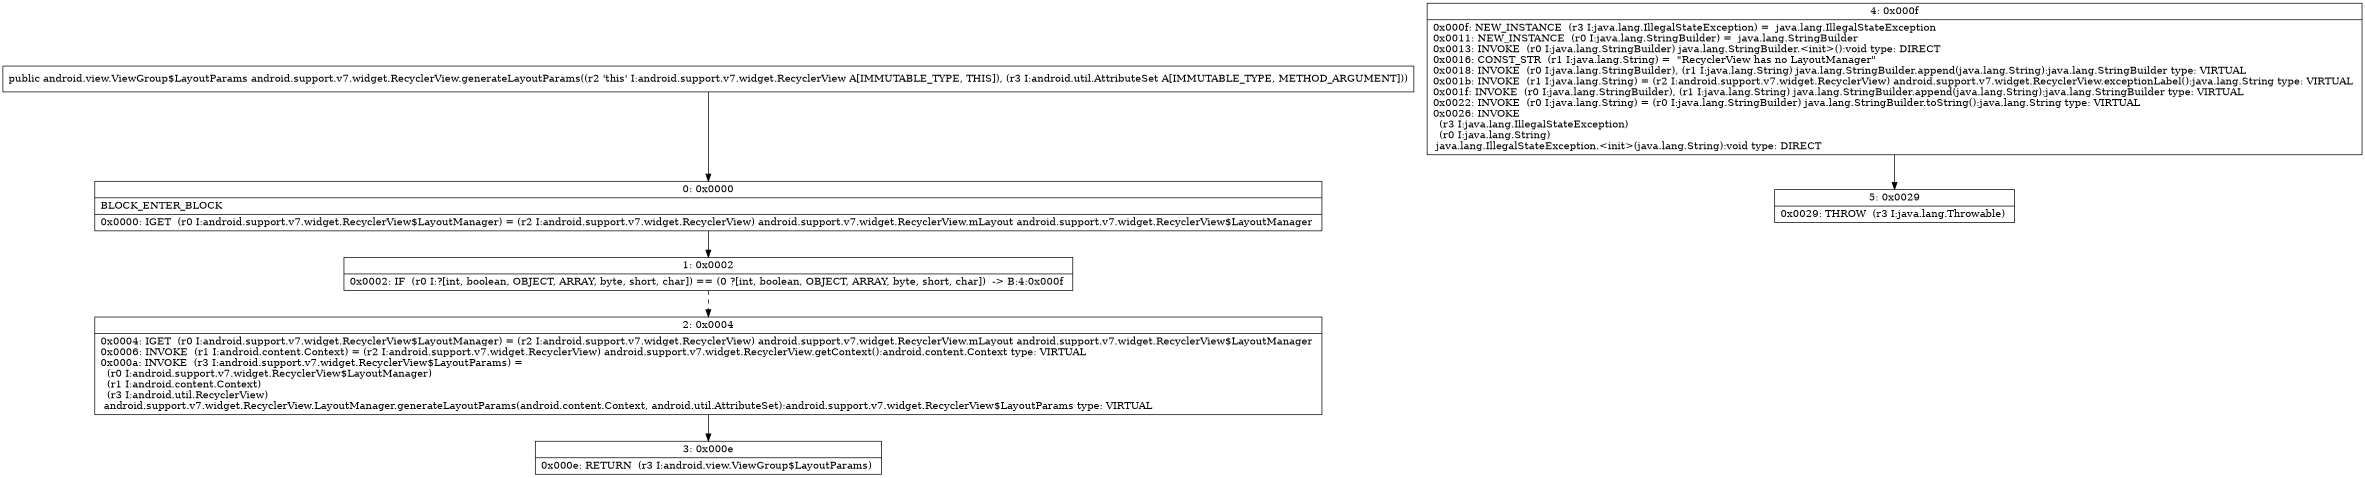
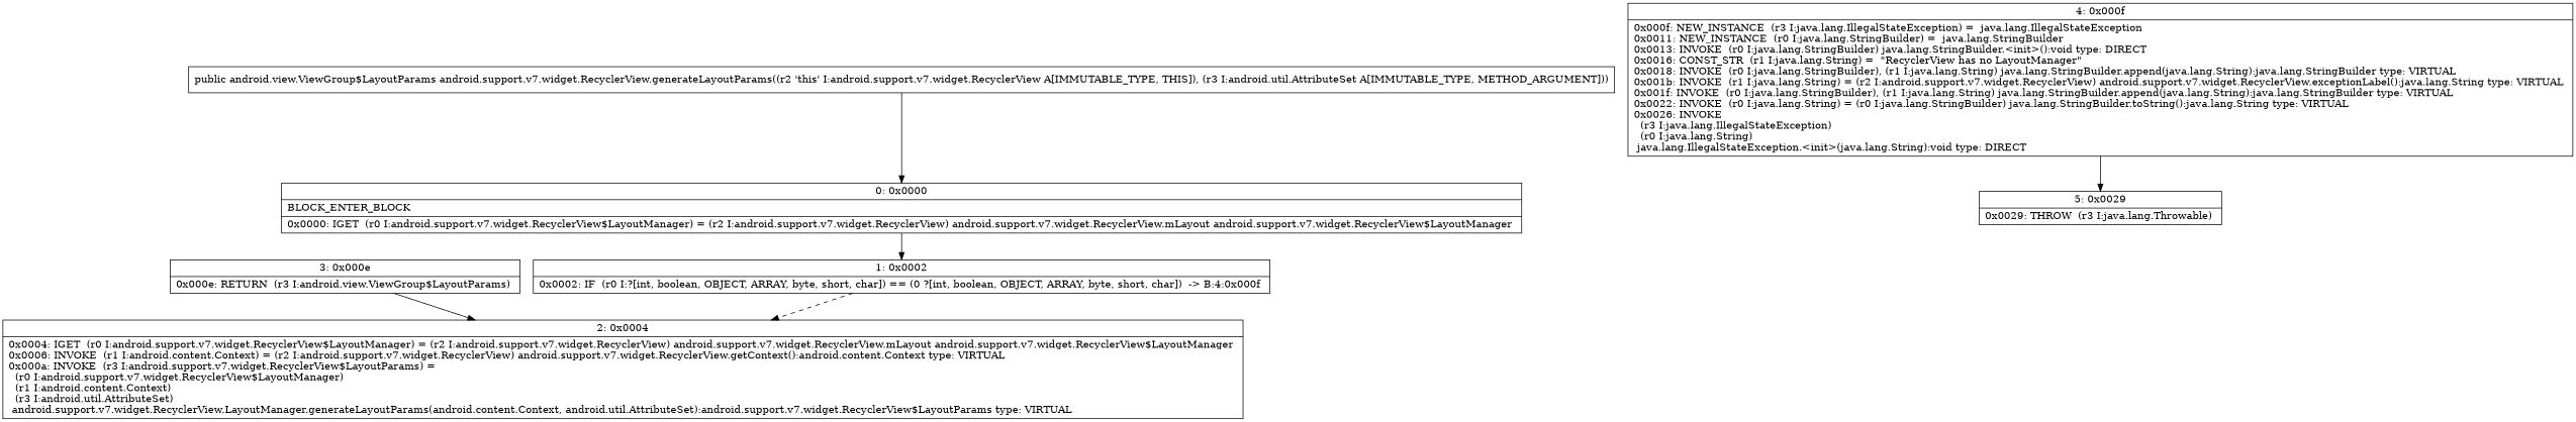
  digraph {
    node [shape=record]
    n1 [label="{0\:\ 0x0000|BLOCK_ENTER_BLOCK\l|0x0000: IGET  (r0 I:android.support.v7.widget.RecyclerView$LayoutManager) = (r2 I:android.support.v7.widget.RecyclerView) android.support.v7.widget.RecyclerView.mLayout android.support.v7.widget.RecyclerView$LayoutManager \l}"]
    n2 [label="{1\:\ 0x0002|0x0002: IF  (r0 I:?[int, boolean, OBJECT, ARRAY, byte, short, char]) == (0 ?[int, boolean, OBJECT, ARRAY, byte, short, char])  \-\> B:4:0x000f \l}"]
-   n3 [label="{2\:\ 0x0004|0x0004: IGET  (r0 I:android.support.v7.widget.RecyclerView$LayoutManager) = (r2 I:android.support.v7.widget.RecyclerView) android.support.v7.widget.RecyclerView.mLayout android.support.v7.widget.RecyclerView$LayoutManager \l0x0006: INVOKE  (r1 I:android.content.Context) = (r2 I:android.support.v7.widget.RecyclerView) android.support.v7.widget.RecyclerView.getContext():android.content.Context type: VIRTUAL \l0x000a: INVOKE  (r3 I:android.support.v7.widget.RecyclerView$LayoutParams) = \l  (r0 I:android.support.v7.widget.RecyclerView$LayoutManager)\l  (r1 I:android.content.Context)\l  (r3 I:android.util.RecyclerView)\l android.support.v7.widget.RecyclerView.LayoutManager.generateLayoutParams(android.content.Context, android.util.AttributeSet):android.support.v7.widget.RecyclerView$LayoutParams type: VIRTUAL \l}"]
+   n3 [label="{2\:\ 0x0004|0x0004: IGET  (r0 I:android.support.v7.widget.RecyclerView$LayoutManager) = (r2 I:android.support.v7.widget.RecyclerView) android.support.v7.widget.RecyclerView.mLayout android.support.v7.widget.RecyclerView$LayoutManager \l0x0006: INVOKE  (r1 I:android.content.Context) = (r2 I:android.support.v7.widget.RecyclerView) android.support.v7.widget.RecyclerView.getContext():android.content.Context type: VIRTUAL \l0x000a: INVOKE  (r3 I:android.support.v7.widget.RecyclerView$LayoutParams) = \l  (r0 I:android.support.v7.widget.RecyclerView$LayoutManager)\l  (r1 I:android.content.Context)\l  (r3 I:android.util.AttributeSet)\l android.support.v7.widget.RecyclerView.LayoutManager.generateLayoutParams(android.content.Context, android.util.AttributeSet):android.support.v7.widget.RecyclerView$LayoutParams type: VIRTUAL \l}"]
    n4 [label="{3\:\ 0x000e|0x000e: RETURN  (r3 I:android.view.ViewGroup$LayoutParams) \l}"]
    n5 [label="{4\:\ 0x000f|0x000f: NEW_INSTANCE  (r3 I:java.lang.IllegalStateException) =  java.lang.IllegalStateException \l0x0011: NEW_INSTANCE  (r0 I:java.lang.StringBuilder) =  java.lang.StringBuilder \l0x0013: INVOKE  (r0 I:java.lang.StringBuilder) java.lang.StringBuilder.\<init\>():void type: DIRECT \l0x0016: CONST_STR  (r1 I:java.lang.String) =  \"RecyclerView has no LayoutManager\" \l0x0018: INVOKE  (r0 I:java.lang.StringBuilder), (r1 I:java.lang.String) java.lang.StringBuilder.append(java.lang.String):java.lang.StringBuilder type: VIRTUAL \l0x001b: INVOKE  (r1 I:java.lang.String) = (r2 I:android.support.v7.widget.RecyclerView) android.support.v7.widget.RecyclerView.exceptionLabel():java.lang.String type: VIRTUAL \l0x001f: INVOKE  (r0 I:java.lang.StringBuilder), (r1 I:java.lang.String) java.lang.StringBuilder.append(java.lang.String):java.lang.StringBuilder type: VIRTUAL \l0x0022: INVOKE  (r0 I:java.lang.String) = (r0 I:java.lang.StringBuilder) java.lang.StringBuilder.toString():java.lang.String type: VIRTUAL \l0x0026: INVOKE  \l  (r3 I:java.lang.IllegalStateException)\l  (r0 I:java.lang.String)\l java.lang.IllegalStateException.\<init\>(java.lang.String):void type: DIRECT \l}"]
    n6 [label="{5\:\ 0x0029|0x0029: THROW  (r3 I:java.lang.Throwable) \l}"]
    n7 [label="{public android.view.ViewGroup$LayoutParams android.support.v7.widget.RecyclerView.generateLayoutParams((r2 'this' I:android.support.v7.widget.RecyclerView A[IMMUTABLE_TYPE, THIS]), (r3 I:android.util.AttributeSet A[IMMUTABLE_TYPE, METHOD_ARGUMENT])) }"]
    n1 -> n2
    n2 -> n3 [style=dashed]
-   n3 -> n4
+   n4 -> n3
    n5 -> n6
    n7 -> n1
  }
